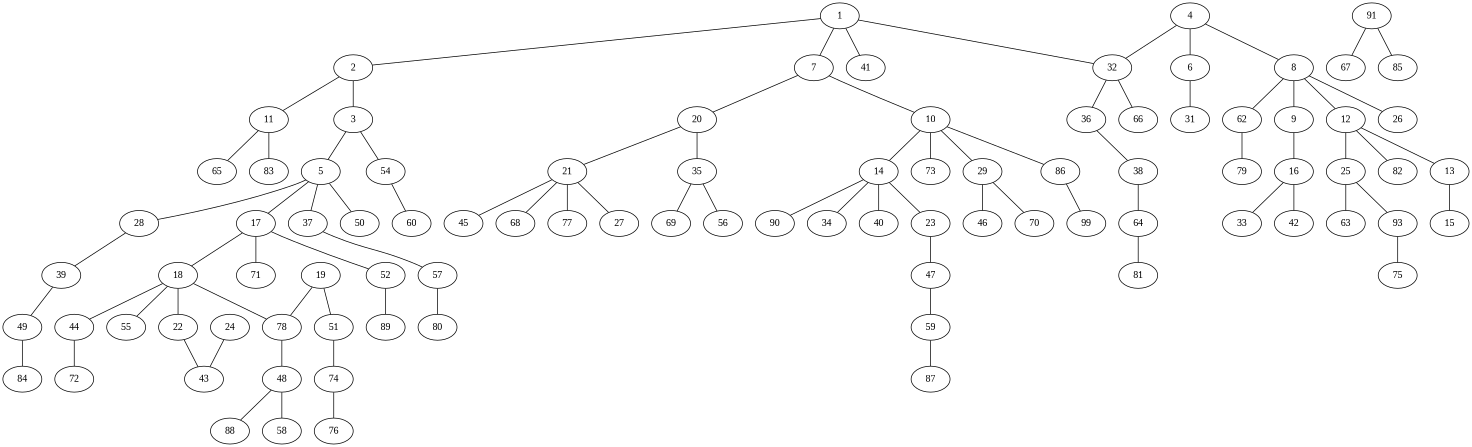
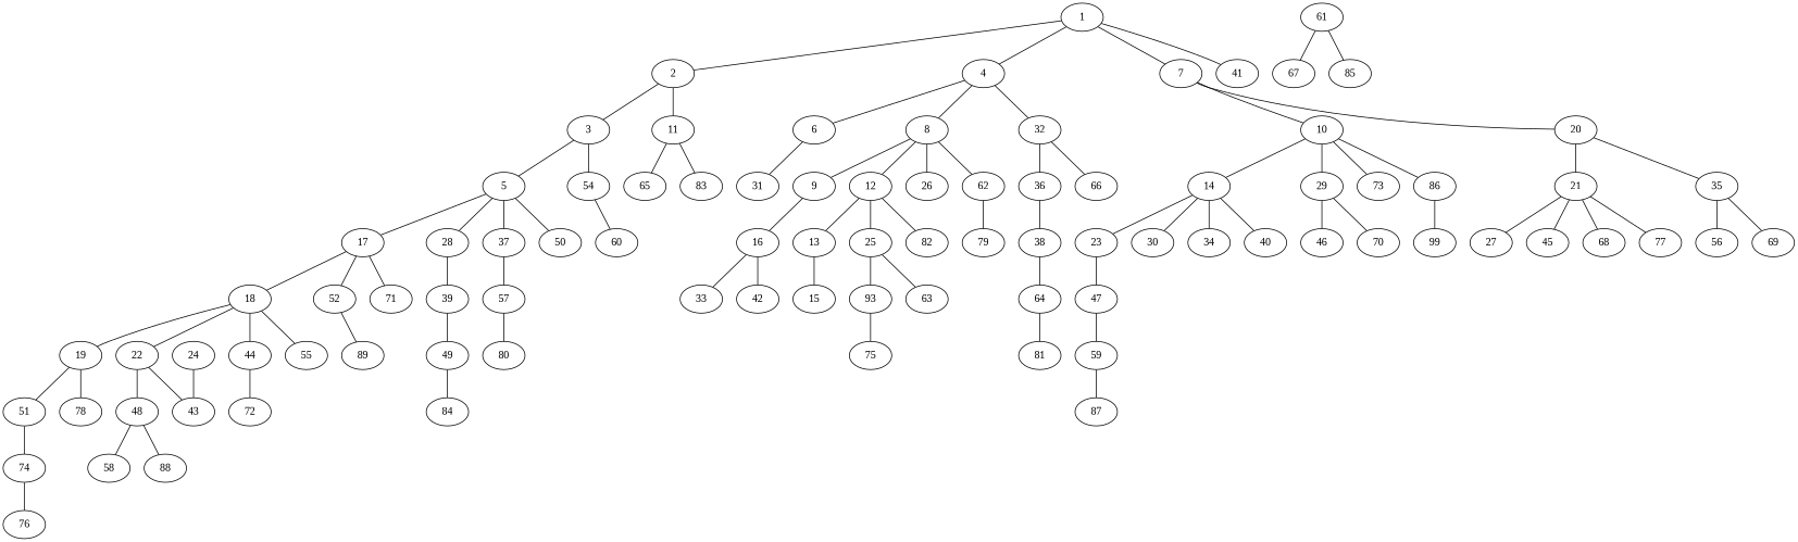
  graph {
    fontname="Liberation Serif"
    node [fontname="Liberation Serif"]
    edge [fontname="Liberation Serif"]
    1
    2
    4
    7
    41
    3
    11
    6
    8
    32
    10
    20
    5
    54
    65
    83
    31
    9
    12
    26
    62
    36
    66
    14
    29
    73
    86
    21
    35
    17
    28
    37
    50
    60
    18
    52
    71
    39
    57
    16
    13
    25
    82
    79
    38
    19
    22
    44
    55
    89
    49
    80
    23
-   30 [label=90]
+   30
    34
    40
    46
    70
    n59 [label=99]
    27
    45
    68
    77
    56
    69
    33
    42
    15
    n69 [label=93]
    63
-   61 [label=91]
+   61
    67
    85
    47
    75
    59
    51
    78
    48
    43
    72
    74
    24
    58
    88
    76
    87
    84
    64
    81
    1 -- 2
-   1 -- 32
+   1 -- 4
    1 -- 7
    1 -- 41
    2 -- 3
    2 -- 11
    4 -- 6
    4 -- 8
    4 -- 32
    7 -- 10
    7 -- 20
    3 -- 5
    3 -- 54
    11 -- 65
    11 -- 83
    6 -- 31
    8 -- 9
    8 -- 12
    8 -- 26
    8 -- 62
    32 -- 36
    32 -- 66
    10 -- 14
    10 -- 29
    10 -- 73
    10 -- 86
    20 -- 21
    20 -- 35
    5 -- 17
    5 -- 28
    5 -- 37
    5 -- 50
    54 -- 60
    9 -- 16
    12 -- 13
    12 -- 25
    12 -- 82
    62 -- 79
    36 -- 38
    14 -- 23
    14 -- 30
    14 -- 34
    14 -- 40
    29 -- 46
    29 -- 70
    86 -- n59
    21 -- 27
    21 -- 45
    21 -- 68
    21 -- 77
    35 -- 56
    35 -- 69
    17 -- 18
    17 -- 52
    17 -- 71
    28 -- 39
    37 -- 57
-   18 -- 78
+   18 -- 19
    18 -- 22
    18 -- 44
    18 -- 55
    52 -- 89
    39 -- 49
    57 -- 80
    16 -- 33
    16 -- 42
    13 -- 15
    25 -- n69
    25 -- 63
    38 -- 64
    19 -- 51
    19 -- 78
-   78 -- 48
+   22 -- 48
    22 -- 43
    44 -- 72
    49 -- 84
    23 -- 47
    n69 -- 75
    61 -- 67
    61 -- 85
    47 -- 59
    59 -- 87
    51 -- 74
    48 -- 58
    48 -- 88
    74 -- 76
    24 -- 43
    64 -- 81
  }
